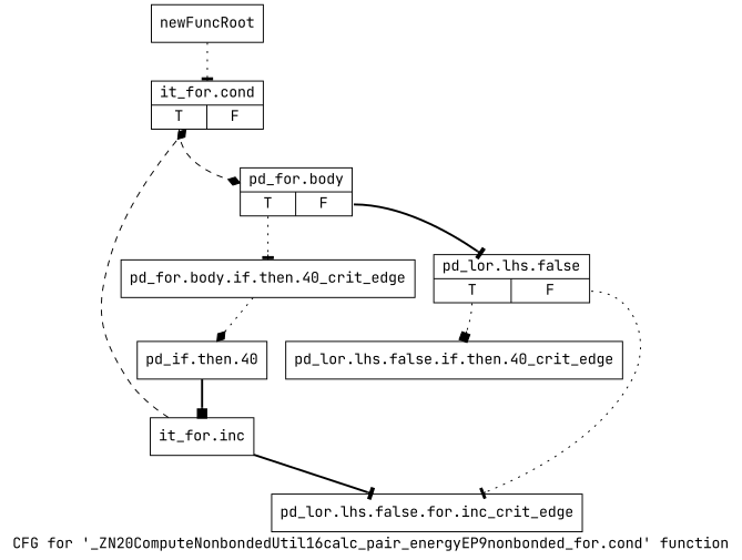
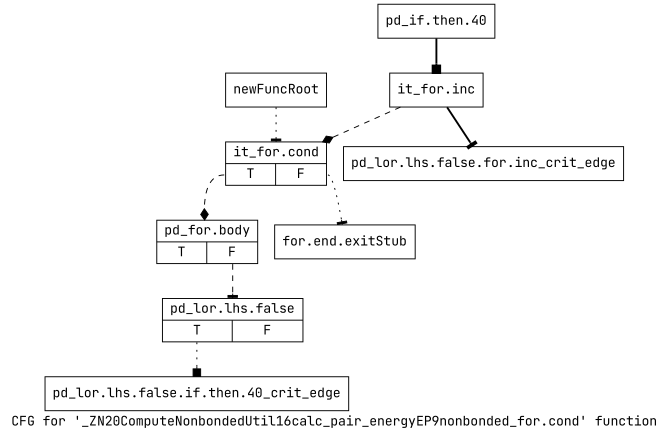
  digraph {
    fontname="JetBrains Mono"
    label="CFG for '_ZN20ComputeNonbondedUtil16calc_pair_energyEP9nonbonded_for.cond' function"
    node [fontname="JetBrains Mono" shape=record]
    edge [arrowhead=tee fontname="JetBrains Mono" style=dotted]
    n1 [label="{newFuncRoot}"]
    n2 [label="{it_for.cond|{<s0>T|<s1>F}}"]
+   n3 [label="{for.end.exitStub}"]
    n4 [label="{pd_for.body|{<s0>T|<s1>F}}"]
-   n5 [label="{pd_for.body.if.then.40_crit_edge}"]
    n6 [label="{pd_lor.lhs.false|{<s0>T|<s1>F}}"]
    n7 [label="{pd_if.then.40}"]
    n8 [label="{pd_lor.lhs.false.if.then.40_crit_edge}"]
    n9 [label="{pd_lor.lhs.false.for.inc_crit_edge}"]
    n10 [label="{it_for.inc}"]
    n1 -> n2
+   n2 -> n3 [tailport=s1]
    n2 -> n4 [arrowhead=diamond style=dashed tailport=s0]
-   n4 -> n5 [tailport=s0]
-   n4 -> n6 [style=bold tailport=s1]
-   n5 -> n7 [arrowhead=diamond]
+   n4 -> n6 [style=dashed tailport=s1]
    n6 -> n8 [arrowhead=box tailport=s0]
-   n6 -> n9 [tailport=s1]
    n7 -> n10 [arrowhead=box style=bold]
    n10 -> n2 [arrowhead=diamond style=dashed]
    n10 -> n9 [style=bold]
  }
